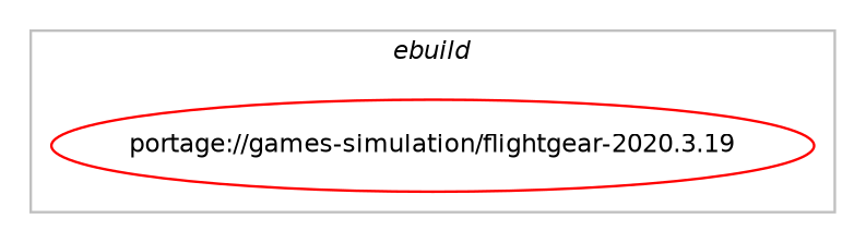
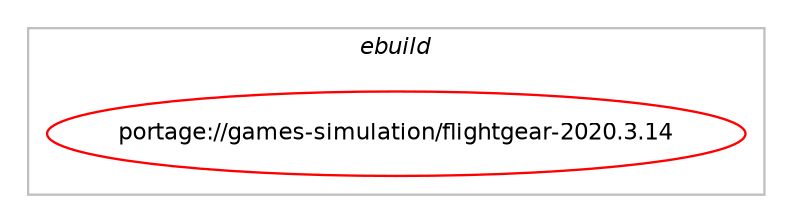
  digraph {
    compound=true
    concentrate=true
    fontname=Helvetica
    fontsize=10
    newrank=true
    rankdir=LR
    ranksep=1.5
-   n1 [color=red fontname=Helvetica fontsize=10 label="portage://games-simulation/flightgear-2020.3.19" width=4]
+   n1 [color=red fontname=Helvetica fontsize=10 label="portage://games-simulation/flightgear-2020.3.14" width=4]
    subgraph cluster_1 {
      color=gray
      label=<<i>ebuild</i>>
      n1
    }
    subgraph cluster_2 {
      color=gray
      label=<<i>dependencies</i>>
      subgraph cluster_3 {
        color=gray
        fillcolor="#eeeeee"
        label=<<i>compile</i>>
        style=filled
      }
      subgraph cluster_4 {
        color=gray
        fillcolor="#eeeeee"
        label=<<i>compile and run</i>>
        style=filled
      }
      subgraph cluster_5 {
        color=gray
        fillcolor="#eeeeee"
        label=<<i>run</i>>
        style=filled
      }
    }
    subgraph cluster_6 {
      color=gray
      label=<<i>candidates</i>>
      rank=same
    }
  }
